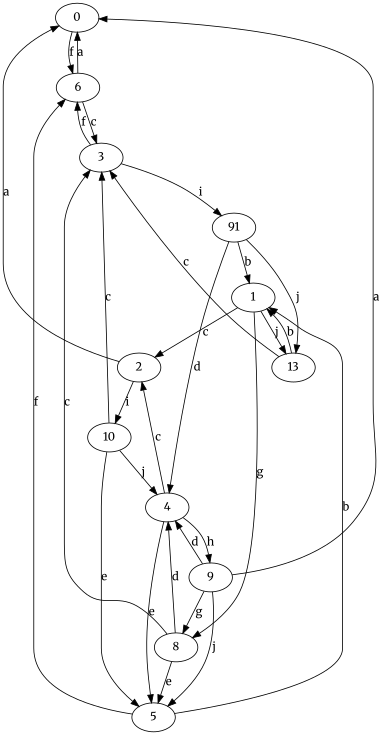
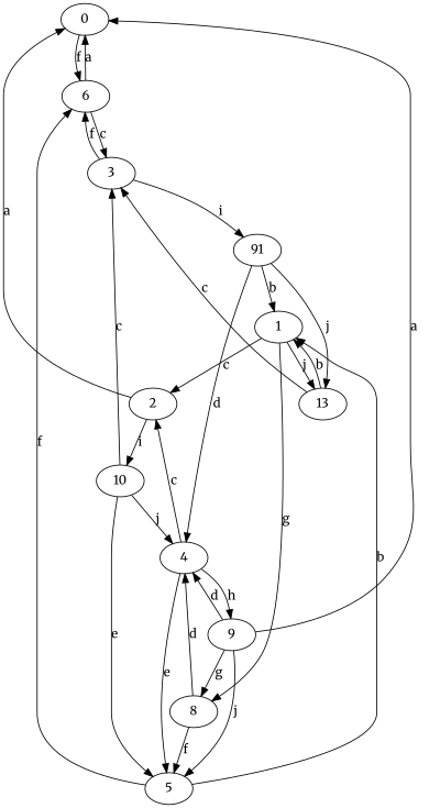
  strict digraph {
    fontname=Merriweather
    node [fontname=Merriweather]
    edge [fontname=Merriweather]
    0
    6
    3
    1
    2
    8
    13
    10
    4
    5
    n11 [label=91]
    9
    0 -> 6 [label=f]
    6 -> 0 [label=a]
    6 -> 3 [label=c]
    3 -> 6 [label=f]
    3 -> n11 [label=i]
    1 -> 2 [label=c]
    1 -> 8 [label=g]
    1 -> 13 [label=j]
    2 -> 0 [label=a]
    2 -> 10 [label=i]
-   8 -> 3 [label=c]
    8 -> 4 [label=d]
-   8 -> 5 [label=e]
+   8 -> 5 [label=f]
    13 -> 3 [label=c]
    13 -> 1 [label=b]
    10 -> 3 [label=c]
    10 -> 4 [label=j]
    10 -> 5 [label=e]
    4 -> 2 [label=c]
    4 -> 5 [label=e]
    4 -> 9 [label=h]
    5 -> 6 [label=f]
    5 -> 1 [label=b]
    n11 -> 1 [label=b]
    n11 -> 13 [label=j]
    n11 -> 4 [label=d]
    9 -> 0 [label=a]
    9 -> 8 [label=g]
    9 -> 4 [label=d]
    9 -> 5 [label=j]
  }
